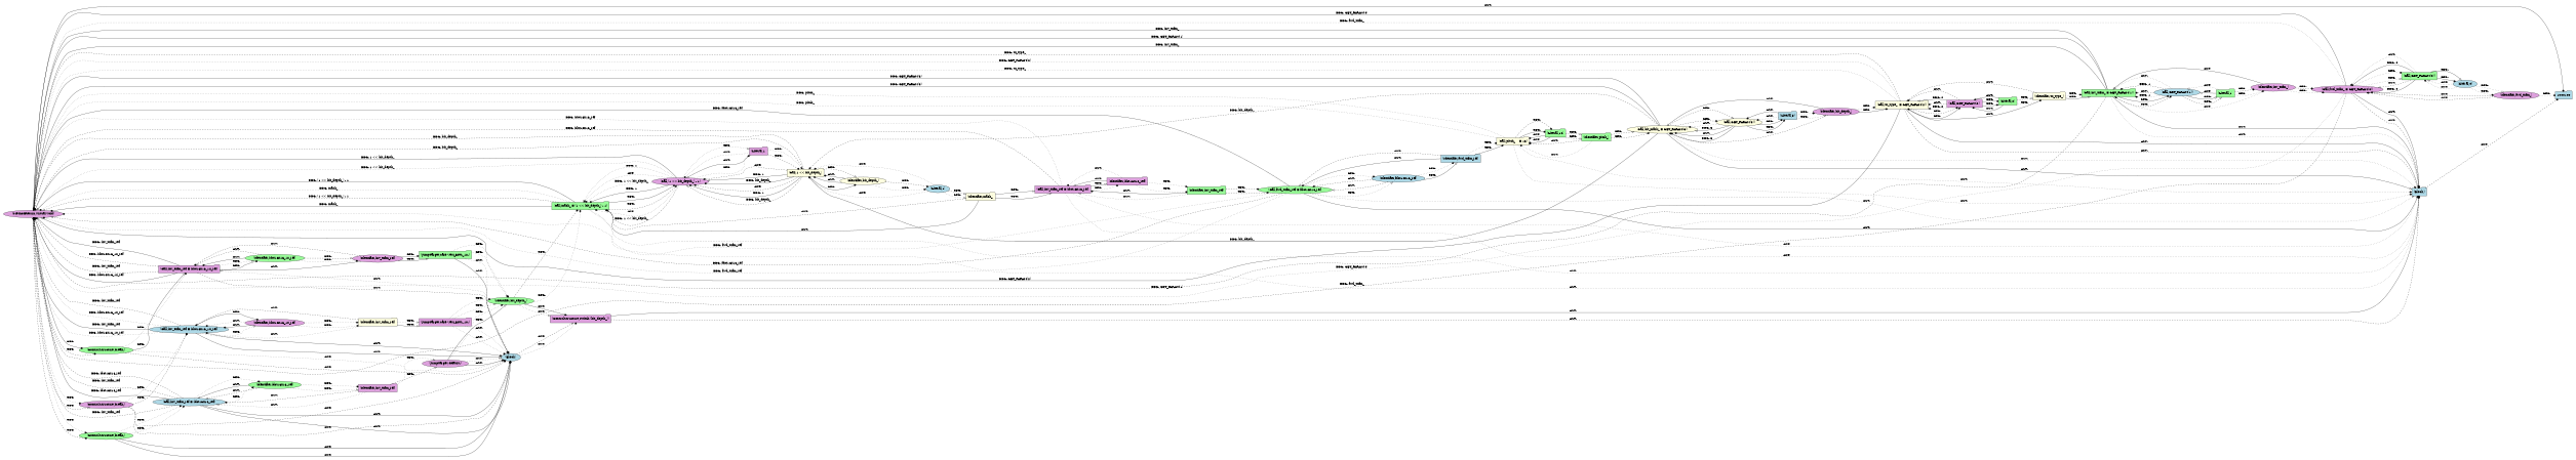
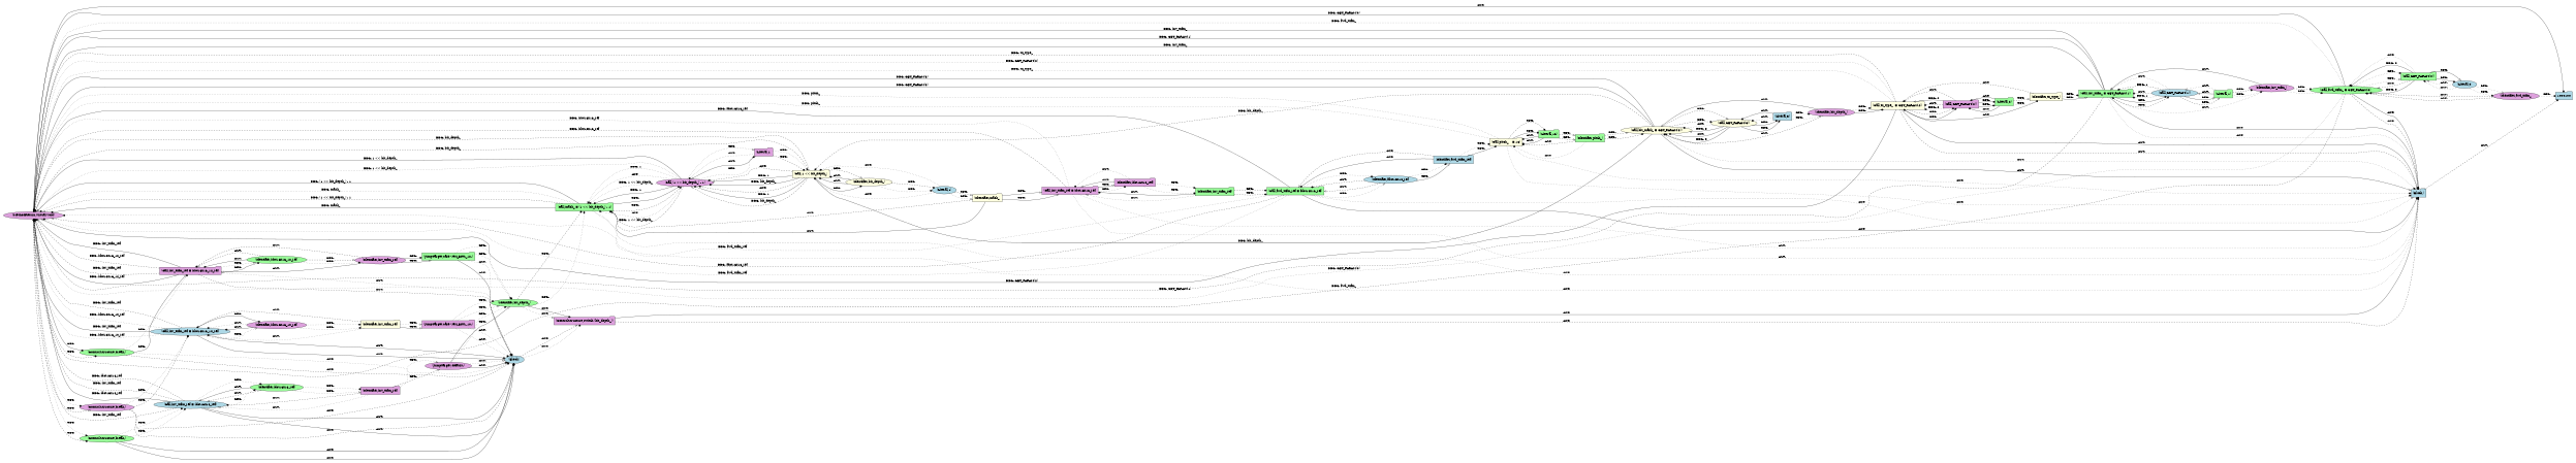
  digraph {
    rankdir=LR
    node [fillcolor=plum shape=folder style=filled]
    edge [arrowhead=onormal style=dotted]
    n1 [label="(MethodReturn,virtual void)" shape=ellipse]
    n2 [label="(ControlStructure,break;)" shape=ellipse]
    n3 [fillcolor=palegreen label="(ControlStructure,break;)" shape=ellipse]
    n4 [fillcolor=palegreen label="(ControlStructure,break;)" shape=ellipse]
    1000100 [fillcolor=lightblue]
    n6 [fillcolor=lightblue label="(Block,)" shape=ellipse]
    n7 [fillcolor=lightblue label="(Call,inv_txfm_ref = idct16x16_10_ref)" shape=ellipse]
    n8 [label="(Call,inv_txfm_ref = idct16x16_12_ref)"]
    n9 [fillcolor=lightblue label="(Call,inv_txfm_ref = idct16x16_ref)" shape=ellipse]
    n10 [fillcolor=lightblue label="(Block,)"]
    n11 [label="(Call,(1 << bit_depth_) - 1)" shape=ellipse]
    n12 [label="(Literal,1)"]
    n13 [fillcolor=palegreen label="(Call,mask_ = (1 << bit_depth_) - 1)"]
    n14 [fillcolor=lightyellow label="(Call,1 << bit_depth_)"]
    n15 [fillcolor=lightyellow label="(Identifier,bit_depth_)" shape=ellipse]
    n16 [fillcolor=lightblue label="(Literal,1)" shape=ellipse]
    n17 [fillcolor=lightyellow label="(Identifier,mask_)"]
    n18 [label="(Call,inv_txfm_ref = idct16x16_ref)"]
    n19 [label="(Identifier,idct16x16_ref)"]
    n20 [fillcolor=palegreen label="(Identifier,bit_depth_)" shape=ellipse]
    n21 [label="(ControlStructure,switch (bit_depth_))"]
    n22 [label="(JumpTarget,case VPX_BITS_10:)"]
    n23 [label="(Identifier,idct16x16_10_ref)" shape=ellipse]
    n24 [fillcolor=lightyellow label="(Identifier,inv_txfm_ref)"]
    n25 [fillcolor=palegreen label="(JumpTarget,case VPX_BITS_12:)"]
    n26 [fillcolor=palegreen label="(Identifier,idct16x16_12_ref)" shape=ellipse]
    n27 [label="(Identifier,inv_txfm_ref)" shape=ellipse]
    n28 [label="(JumpTarget,default:)" shape=ellipse]
    n29 [fillcolor=palegreen label="(Identifier,idct16x16_ref)" shape=ellipse]
    n30 [label="(Identifier,inv_txfm_ref)"]
    n31 [fillcolor=palegreen label="(Call,GET_PARAM(0))"]
    n32 [fillcolor=lightblue label="(Literal,0)" shape=ellipse]
-   n33 [label="(Call,fwd_txfm_ = GET_PARAM(0))" shape=ellipse]
+   n33 [fillcolor=palegreen label="(Call,fwd_txfm_ = GET_PARAM(0))" shape=ellipse]
    n34 [label="(Identifier,fwd_txfm_)" shape=ellipse]
    n35 [fillcolor=lightblue label="(Call,GET_PARAM(1))" shape=ellipse]
    n36 [fillcolor=palegreen label="(Literal,1)"]
    n37 [fillcolor=palegreen label="(Call,inv_txfm_ = GET_PARAM(1))"]
    n38 [label="(Identifier,inv_txfm_)" shape=ellipse]
    n39 [label="(Call,GET_PARAM(2))"]
    n40 [fillcolor=palegreen label="(Literal,2)"]
    n41 [fillcolor=lightyellow label="(Call,tx_type_  = GET_PARAM(2))"]
    n42 [fillcolor=lightyellow label="(Identifier,tx_type_)"]
    n43 [fillcolor=lightyellow label="(Call,GET_PARAM(3))" shape=ellipse]
    n44 [fillcolor=lightblue label="(Literal,3)"]
    n45 [fillcolor=lightyellow label="(Call,bit_mask_ = GET_PARAM(3))" shape=ellipse]
    n46 [label="(Identifier,bit_depth_)" shape=ellipse]
    n47 [fillcolor=palegreen label="(Literal,16)"]
    n48 [fillcolor=lightyellow label="(Call,pitch_    = 16)"]
    n49 [fillcolor=palegreen label="(Identifier,pitch_)"]
    n50 [fillcolor=lightblue label="(Identifier,fdct16x16_ref)" shape=ellipse]
-   n51 [fillcolor=palegreen label="(Call,fwd_txfm_ref = fdct16x16_ref)" shape=ellipse]
+   n51 [fillcolor=palegreen label="(Call,fwd_txfm_ref = fdct16x16_ref)"]
    n52 [fillcolor=lightblue label="(Identifier,fwd_txfm_ref)"]
    n53 [fillcolor=palegreen label="(Identifier,inv_txfm_ref)"]
    n1 -> n2 [label="CFG: " style=dashed]
    n1 -> n2 [arrowhead=dot label="CFG: "]
    n1 -> n3 [arrowhead=dot label="CFG: " style=solid]
    n1 -> n3 [arrowhead=dot label="CFG: " style=dashed]
    n1 -> n4 [arrowhead=diamond label="CFG: "]
    n1 -> n4 [arrowhead=dot label="CFG: " style=dashed]
    n1 -> 1000100 [arrowhead=dot label="AST: " style=solid]
    n2 -> n6 [label="AST: " style=dashed]
    n2 -> n6 [arrowhead=diamond label="AST: " style=dashed]
    n2 -> n7 [arrowhead=dot label="CFG: "]
    n2 -> n7 [arrowhead=diamond label="CFG: " style=dashed]
    n3 -> n6 [arrowhead=diamond label="AST: "]
    n3 -> n6 [arrowhead=dot label="AST: " style=dashed]
    n3 -> n8 [label="CFG: " style=solid]
    n3 -> n8 [arrowhead=dot label="CFG: "]
    n4 -> n6 [arrowhead=dot label="AST: " style=solid]
    n4 -> n6 [arrowhead=diamond label="AST: " style=solid]
    n4 -> n9 [arrowhead=diamond label="CFG: "]
    n4 -> n9 [arrowhead=dot label="CFG: "]
    n6 -> n21 [label="AST: " style=dashed]
    n6 -> n21 [arrowhead=dot label="AST: "]
    n7 -> n1 [arrowhead=dot label="DDG: idct16x16_10_ref"]
    n7 -> n1 [label="DDG: inv_txfm_ref" style=dashed]
    n7 -> n1 [label="DDG: idct16x16_10_ref"]
    n7 -> n1 [arrowhead=diamond label="DDG: inv_txfm_ref" style=solid]
    n7 -> n6 [label="AST: " style=solid]
    n7 -> n6 [arrowhead=diamond label="AST: " style=solid]
    n7 -> n23 [label="CFG: "]
    n7 -> n23 [arrowhead=diamond label="CFG: " style=solid]
    n8 -> n1 [label="DDG: inv_txfm_ref" style=solid]
    n8 -> n1 [arrowhead=dot label="DDG: idct16x16_12_ref" style=dashed]
    n8 -> n1 [arrowhead=dot label="DDG: inv_txfm_ref" style=dashed]
    n8 -> n1 [arrowhead=diamond label="DDG: idct16x16_12_ref" style=solid]
    n8 -> n6 [arrowhead=diamond label="AST: " style=dashed]
    n8 -> n6 [arrowhead=diamond label="AST: "]
    n8 -> n26 [label="CFG: "]
    n8 -> n26 [arrowhead=dot label="CFG: " style=solid]
    n9 -> n1 [label="DDG: idct16x16_ref" style=dashed]
    n9 -> n1 [arrowhead=dot label="DDG: inv_txfm_ref" style=dashed]
    n9 -> n1 [arrowhead=dot label="DDG: idct16x16_ref" style=solid]
    n9 -> n1 [arrowhead=dot label="DDG: inv_txfm_ref" style=dashed]
    n9 -> n6 [label="AST: " style=solid]
    n9 -> n6 [arrowhead=diamond label="AST: " style=solid]
    n9 -> n29 [arrowhead=diamond label="CFG: "]
    n9 -> n29 [arrowhead=diamond label="CFG: "]
    n10 -> 1000100 [arrowhead=dot label="AST: " style=dashed]
    n11 -> n1 [arrowhead=dot label="DDG: 1 << bit_depth_" style=solid]
    n11 -> n1 [label="DDG: 1 << bit_depth_"]
    n11 -> n12 [arrowhead=diamond label="CFG: "]
    n11 -> n12 [label="CFG: "]
    n11 -> n13 [arrowhead=diamond label="AST: "]
    n11 -> n13 [arrowhead=diamond label="DDG: 1 << bit_depth_" style=dashed]
    n11 -> n13 [label="DDG: 1"]
    n11 -> n13 [arrowhead=diamond label="AST: "]
    n11 -> n13 [arrowhead=dot label="DDG: 1 << bit_depth_"]
    n11 -> n13 [arrowhead=dot label="DDG: 1" style=solid]
    n12 -> n11 [arrowhead=dot label="AST: "]
    n12 -> n11 [label="AST: " style=solid]
    n12 -> n14 [arrowhead=diamond label="CFG: "]
    n12 -> n14 [arrowhead=dot label="CFG: " style=dashed]
    n13 -> n1 [label="DDG: (1 << bit_depth_) - 1" style=dashed]
    n13 -> n1 [arrowhead=dot label="DDG: mask_" style=solid]
    n13 -> n1 [label="DDG: (1 << bit_depth_) - 1" style=solid]
    n13 -> n1 [arrowhead=dot label="DDG: mask_"]
    n13 -> n10 [label="AST: "]
    n13 -> n10 [arrowhead=diamond label="AST: "]
    n13 -> n11 [arrowhead=diamond label="CFG: " style=dashed]
    n13 -> n11 [arrowhead=dot label="CFG: " style=solid]
    n14 -> n1 [arrowhead=diamond label="DDG: bit_depth_" style=dashed]
    n14 -> n1 [arrowhead=dot label="DDG: bit_depth_" style=dashed]
    n14 -> n11 [arrowhead=diamond label="AST: " style=dashed]
    n14 -> n11 [label="DDG: 1" style=solid]
    n14 -> n11 [arrowhead=dot label="DDG: bit_depth_" style=solid]
    n14 -> n11 [arrowhead=diamond label="AST: " style=dashed]
    n14 -> n11 [arrowhead=dot label="DDG: 1" style=solid]
    n14 -> n11 [label="DDG: bit_depth_" style=dashed]
    n14 -> n15 [arrowhead=diamond label="CFG: " style=solid]
    n14 -> n15 [label="CFG: " style=dashed]
    n15 -> n14 [arrowhead=diamond label="AST: " style=solid]
    n15 -> n14 [arrowhead=diamond label="AST: " style=solid]
    n15 -> n16 [arrowhead=dot label="CFG: " style=dashed]
    n15 -> n16 [arrowhead=diamond label="CFG: "]
    n16 -> n14 [arrowhead=dot label="AST: "]
    n16 -> n14 [arrowhead=diamond label="AST: "]
    n16 -> n17 [label="CFG: "]
    n16 -> n17 [label="CFG: " style=dashed]
    n17 -> n13 [label="AST: " style=solid]
    n17 -> n13 [arrowhead=diamond label="AST: " style=dashed]
    n17 -> n18 [label="CFG: " style=solid]
    n17 -> n18 [label="CFG: " style=solid]
    n18 -> n1 [label="DDG: idct16x16_ref"]
    n18 -> n1 [arrowhead=dot label="DDG: idct16x16_ref" style=dashed]
    n18 -> n10 [arrowhead=diamond label="AST: "]
    n18 -> n10 [label="AST: "]
    n18 -> n19 [label="CFG: " style=solid]
    n18 -> n19 [arrowhead=dot label="CFG: "]
    n19 -> n18 [arrowhead=dot label="AST: "]
    n19 -> n18 [label="AST: " style=solid]
    n19 -> n53 [arrowhead=diamond label="CFG: "]
    n19 -> n53 [arrowhead=dot label="CFG: "]
    n20 -> n13 [arrowhead=diamond label="CFG: "]
    n20 -> n13 [arrowhead=dot label="CFG: " style=dashed]
    n20 -> n21 [label="AST: "]
    n20 -> n21 [arrowhead=diamond label="AST: " style=solid]
    n21 -> n10 [label="AST: " style=dashed]
    n21 -> n10 [arrowhead=diamond label="AST: " style=solid]
    n22 -> n6 [label="AST: "]
    n22 -> n6 [arrowhead=dot label="AST: "]
    n22 -> n20 [arrowhead=diamond label="CFG: "]
    n22 -> n20 [label="CFG: "]
    n23 -> n7 [arrowhead=dot label="AST: "]
    n23 -> n7 [arrowhead=diamond label="AST: " style=solid]
    n23 -> n24 [arrowhead=diamond label="CFG: "]
    n23 -> n24 [arrowhead=dot label="CFG: "]
    n24 -> n7 [arrowhead=dot label="AST: "]
    n24 -> n7 [arrowhead=diamond label="AST: " style=dashed]
    n24 -> n22 [label="CFG: " style=solid]
    n24 -> n22 [label="CFG: "]
    n25 -> n6 [label="AST: "]
    n25 -> n6 [arrowhead=diamond label="AST: " style=solid]
    n25 -> n20 [arrowhead=diamond label="CFG: "]
    n25 -> n20 [arrowhead=dot label="CFG: "]
    n26 -> n8 [label="AST: " style=dashed]
    n26 -> n8 [arrowhead=diamond label="AST: " style=solid]
    n26 -> n27 [arrowhead=dot label="CFG: "]
    n26 -> n27 [label="CFG: " style=dashed]
    n27 -> n8 [label="AST: " style=solid]
    n27 -> n8 [arrowhead=dot label="AST: " style=dashed]
    n27 -> n25 [arrowhead=diamond label="CFG: " style=solid]
    n27 -> n25 [label="CFG: " style=solid]
    n28 -> n6 [label="AST: "]
    n28 -> n6 [label="AST: " style=solid]
    n28 -> n20 [arrowhead=diamond label="CFG: "]
    n28 -> n20 [label="CFG: " style=solid]
    n29 -> n9 [label="AST: " style=solid]
    n29 -> n9 [label="AST: " style=dashed]
    n29 -> n30 [arrowhead=dot label="CFG: "]
    n29 -> n30 [label="CFG: "]
    n30 -> n9 [arrowhead=dot label="AST: " style=dashed]
    n30 -> n9 [label="AST: "]
    n30 -> n28 [label="CFG: "]
    n30 -> n28 [label="CFG: " style=dashed]
    n31 -> n32 [label="CFG: " style=solid]
    n31 -> n32 [arrowhead=diamond label="CFG: " style=solid]
    n31 -> n33 [label="AST: " style=dashed]
    n31 -> n33 [arrowhead=diamond label="DDG: 0" style=solid]
    n31 -> n33 [arrowhead=diamond label="AST: "]
    n31 -> n33 [arrowhead=dot label="DDG: 0" style=solid]
    n32 -> n31 [label="AST: "]
    n32 -> n31 [arrowhead=diamond label="AST: "]
    n32 -> n34 [label="CFG: "]
    n32 -> n34 [arrowhead=dot label="CFG: "]
    n33 -> n1 [arrowhead=dot label="DDG: GET_PARAM(0)"]
    n33 -> n1 [label="DDG: fwd_txfm_" style=dashed]
    n33 -> n1 [arrowhead=diamond label="DDG: GET_PARAM(0)" style=solid]
    n33 -> n1 [label="DDG: fwd_txfm_"]
    n33 -> n10 [arrowhead=diamond label="AST: " style=solid]
    n33 -> n10 [arrowhead=diamond label="AST: " style=dashed]
    n33 -> n31 [arrowhead=dot label="CFG: "]
    n33 -> n31 [label="CFG: "]
    n34 -> 1000100 [arrowhead=dot label="CFG: "]
    n34 -> n33 [arrowhead=dot label="AST: " style=dashed]
    n34 -> n33 [label="AST: " style=dashed]
    n35 -> n36 [label="CFG: " style=solid]
    n35 -> n36 [label="CFG: " style=dashed]
    n35 -> n37 [label="AST: "]
    n35 -> n37 [arrowhead=diamond label="DDG: 1" style=dashed]
    n35 -> n37 [arrowhead=dot label="AST: " style=dashed]
    n35 -> n37 [arrowhead=diamond label="DDG: 1"]
    n36 -> n35 [label="AST: "]
    n36 -> n35 [label="AST: " style=solid]
    n36 -> n38 [arrowhead=dot label="CFG: " style=dashed]
    n36 -> n38 [arrowhead=diamond label="CFG: "]
    n37 -> n1 [label="DDG: GET_PARAM(1)" style=solid]
    n37 -> n1 [arrowhead=diamond label="DDG: inv_txfm_" style=solid]
    n37 -> n1 [arrowhead=dot label="DDG: GET_PARAM(1)" style=dashed]
    n37 -> n1 [arrowhead=dot label="DDG: inv_txfm_" style=solid]
    n37 -> n10 [label="AST: "]
    n37 -> n10 [arrowhead=diamond label="AST: " style=solid]
    n37 -> n35 [arrowhead=dot label="CFG: " style=solid]
    n37 -> n35 [arrowhead=diamond label="CFG: " style=dashed]
    n38 -> n33 [arrowhead=dot label="CFG: " style=dashed]
    n38 -> n33 [arrowhead=diamond label="CFG: "]
    n38 -> n37 [arrowhead=diamond label="AST: "]
    n38 -> n37 [label="AST: " style=solid]
    n39 -> n40 [arrowhead=dot label="CFG: " style=solid]
    n39 -> n40 [arrowhead=diamond label="CFG: " style=solid]
    n39 -> n41 [arrowhead=diamond label="AST: " style=dashed]
    n39 -> n41 [label="DDG: 2" style=solid]
    n39 -> n41 [arrowhead=dot label="AST: " style=dashed]
    n39 -> n41 [arrowhead=diamond label="DDG: 2"]
    n40 -> n39 [arrowhead=dot label="AST: " style=solid]
    n40 -> n39 [arrowhead=diamond label="AST: " style=solid]
    n40 -> n42 [label="CFG: " style=dashed]
    n40 -> n42 [arrowhead=dot label="CFG: "]
    n41 -> n1 [label="DDG: GET_PARAM(2)" style=solid]
    n41 -> n1 [label="DDG: tx_type_" style=dashed]
    n41 -> n1 [arrowhead=dot label="DDG: GET_PARAM(2)"]
    n41 -> n1 [arrowhead=diamond label="DDG: tx_type_"]
    n41 -> n10 [label="AST: " style=dashed]
    n41 -> n10 [label="AST: " style=solid]
    n41 -> n39 [arrowhead=dot label="CFG: " style=dashed]
    n41 -> n39 [arrowhead=diamond label="CFG: " style=solid]
    n42 -> n37 [label="CFG: " style=solid]
    n42 -> n37 [arrowhead=diamond label="CFG: "]
    n42 -> n41 [arrowhead=dot label="AST: " style=solid]
    n42 -> n41 [label="AST: " style=dashed]
    n43 -> n44 [arrowhead=dot label="CFG: " style=solid]
    n43 -> n44 [arrowhead=diamond label="CFG: " style=solid]
    n43 -> n45 [arrowhead=dot label="AST: "]
    n43 -> n45 [label="DDG: 3" style=solid]
    n43 -> n45 [arrowhead=dot label="AST: " style=solid]
    n43 -> n45 [arrowhead=dot label="DDG: 3" style=solid]
    n44 -> n43 [arrowhead=diamond label="AST: " style=solid]
    n44 -> n43 [arrowhead=dot label="AST: "]
    n44 -> n46 [arrowhead=diamond label="CFG: "]
    n44 -> n46 [label="CFG: "]
    n45 -> n1 [arrowhead=diamond label="DDG: GET_PARAM(3)" style=solid]
    n45 -> n1 [label="DDG: GET_PARAM(3)" style=solid]
    n45 -> n10 [arrowhead=diamond label="AST: "]
    n45 -> n10 [label="AST: " style=solid]
    n45 -> n14 [label="DDG: bit_depth_" style=solid]
    n45 -> n14 [arrowhead=diamond label="DDG: bit_depth_" style=dashed]
    n45 -> n43 [label="CFG: " style=dashed]
    n45 -> n43 [arrowhead=diamond label="CFG: " style=dashed]
    n46 -> n41 [arrowhead=diamond label="CFG: " style=solid]
    n46 -> n41 [arrowhead=diamond label="CFG: "]
    n46 -> n45 [label="AST: " style=solid]
    n46 -> n45 [arrowhead=diamond label="AST: " style=dashed]
    n47 -> n48 [arrowhead=dot label="AST: " style=solid]
    n47 -> n48 [arrowhead=dot label="AST: " style=solid]
    n47 -> n49 [label="CFG: " style=dashed]
    n47 -> n49 [label="CFG: " style=dashed]
    n48 -> n1 [arrowhead=dot label="DDG: pitch_"]
    n48 -> n1 [label="DDG: pitch_"]
    n48 -> n10 [arrowhead=diamond label="AST: "]
    n48 -> n10 [arrowhead=diamond label="AST: "]
    n48 -> n47 [arrowhead=diamond label="CFG: " style=dashed]
    n48 -> n47 [arrowhead=dot label="CFG: " style=solid]
    n49 -> n45 [label="CFG: " style=dashed]
    n49 -> n45 [arrowhead=diamond label="CFG: " style=dashed]
    n49 -> n48 [arrowhead=dot label="AST: "]
    n49 -> n48 [arrowhead=dot label="AST: " style=dashed]
    n50 -> n51 [arrowhead=diamond label="AST: " style=dashed]
    n50 -> n51 [label="AST: " style=dashed]
    n50 -> n52 [arrowhead=diamond label="CFG: "]
    n50 -> n52 [label="CFG: " style=solid]
    n51 -> n1 [arrowhead=diamond label="DDG: fdct16x16_ref" style=solid]
    n51 -> n1 [arrowhead=dot label="DDG: fwd_txfm_ref"]
    n51 -> n1 [label="DDG: fdct16x16_ref" style=dashed]
    n51 -> n1 [arrowhead=dot label="DDG: fwd_txfm_ref"]
    n51 -> n10 [arrowhead=diamond label="AST: " style=solid]
    n51 -> n10 [label="AST: "]
    n51 -> n50 [label="CFG: "]
    n51 -> n50 [arrowhead=diamond label="CFG: "]
    n52 -> n48 [arrowhead=diamond label="CFG: " style=solid]
    n52 -> n48 [arrowhead=dot label="CFG: "]
    n52 -> n51 [label="AST: " style=dashed]
    n52 -> n51 [arrowhead=diamond label="AST: " style=solid]
    n53 -> n18 [arrowhead=diamond label="AST: " style=solid]
    n53 -> n18 [label="AST: "]
    n53 -> n51 [arrowhead=diamond label="CFG: " style=dashed]
    n53 -> n51 [arrowhead=diamond label="CFG: " style=dashed]
  }
